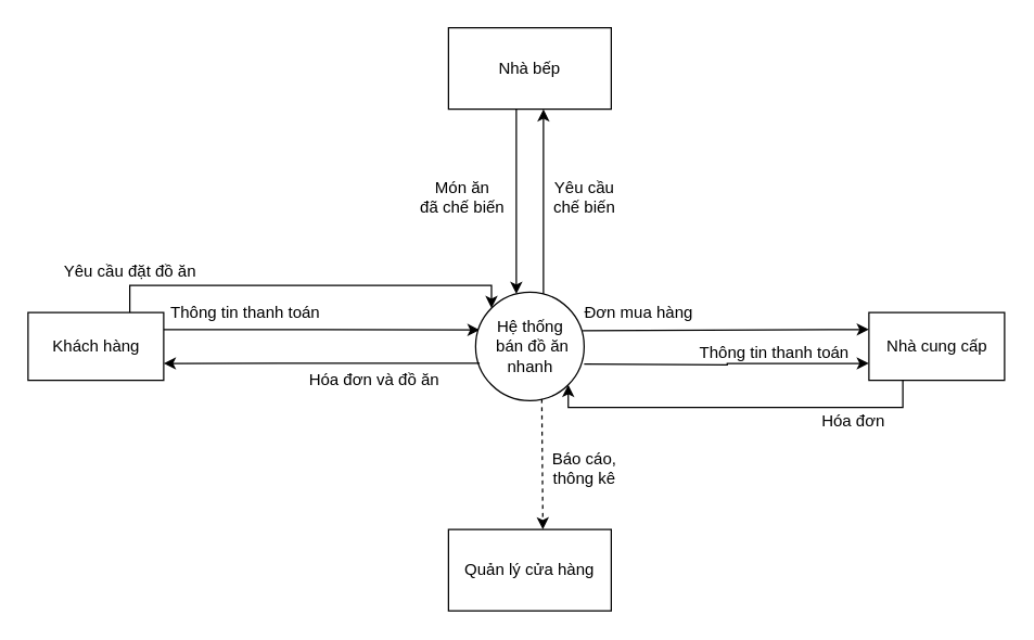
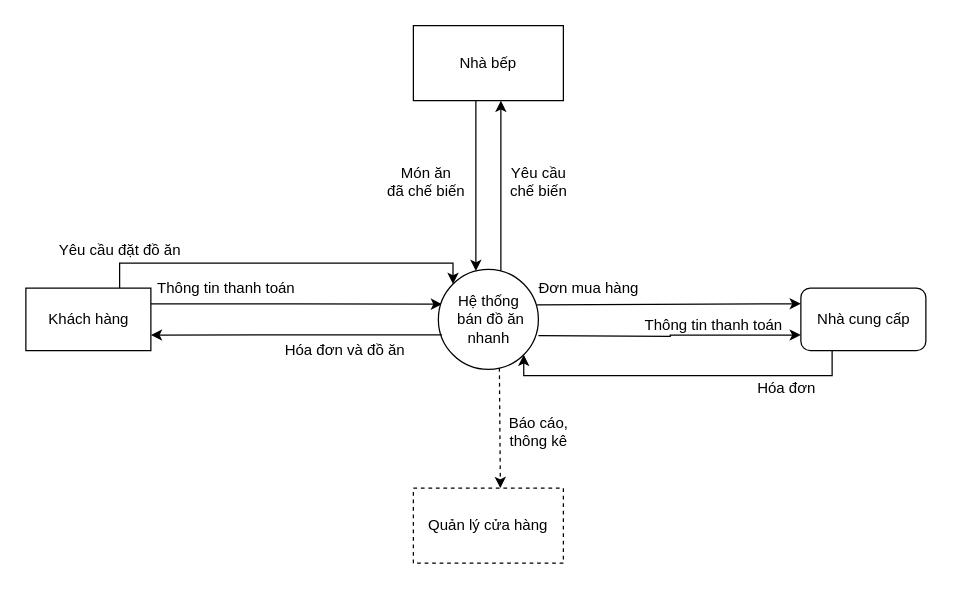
  <mxCell id="0" />
  <mxCell id="1" parent="0" />
  <mxCell id="2" style="edgeStyle=orthogonalEdgeStyle;rounded=0;orthogonalLoop=1;jettySize=auto;html=1;exitX=1;exitY=0.25;exitDx=0;exitDy=0;entryX=0.037;entryY=0.348;entryDx=0;entryDy=0;entryPerimeter=0;fontFamily=Helvetica;" parent="1" source="4" target="7" edge="1"><mxGeometry relative="1" as="geometry" /></mxCell>
  <mxCell id="3" style="edgeStyle=orthogonalEdgeStyle;rounded=0;orthogonalLoop=1;jettySize=auto;html=1;exitX=0.75;exitY=0;exitDx=0;exitDy=0;entryX=0;entryY=0;entryDx=0;entryDy=0;fontFamily=Helvetica;" parent="1" source="4" target="7" edge="1"><mxGeometry relative="1" as="geometry"><Array as="points"><mxPoint x="95" y="210" /><mxPoint x="362" y="210" /><mxPoint x="362" y="227" /></Array></mxGeometry></mxCell>
  <mxCell id="4" value="Khách hàng" style="html=1;dashed=0;whitespace=wrap;fontFamily=Helvetica;" parent="1" vertex="1"><mxGeometry x="20" y="230" width="100" height="50" as="geometry" /></mxCell>
  <mxCell id="5" style="edgeStyle=orthogonalEdgeStyle;rounded=0;orthogonalLoop=1;jettySize=auto;html=1;exitX=0.25;exitY=1;exitDx=0;exitDy=0;fontFamily=Helvetica;entryX=1;entryY=1;entryDx=0;entryDy=0;" parent="1" source="9" target="7" edge="1"><mxGeometry relative="1" as="geometry"><mxPoint x="400" y="290" as="targetPoint" /><Array as="points"><mxPoint x="665" y="300" /><mxPoint x="418" y="300" /></Array></mxGeometry></mxCell>
  <mxCell id="6" style="edgeStyle=orthogonalEdgeStyle;curved=1;rounded=0;orthogonalLoop=1;jettySize=auto;html=1;fontFamily=Helvetica;" parent="1" source="7" target="22" edge="1"><mxGeometry relative="1" as="geometry"><Array as="points"><mxPoint x="400" y="170" /><mxPoint x="400" y="170" /></Array></mxGeometry></mxCell>
  <mxCell id="7" value="&lt;font&gt;Hệ thống&lt;br&gt;&amp;nbsp;bán đồ ăn &lt;br&gt;nhanh&lt;/font&gt;" style="shape=ellipse;html=1;dashed=0;whitespace=wrap;perimeter=ellipsePerimeter;fontFamily=Helvetica;" parent="1" vertex="1"><mxGeometry x="350" y="215" width="80" height="80" as="geometry" /></mxCell>
  <mxCell id="8" style="edgeStyle=orthogonalEdgeStyle;rounded=0;orthogonalLoop=1;jettySize=auto;html=1;fontFamily=Helvetica;entryX=0;entryY=0.75;entryDx=0;entryDy=0;" parent="1" target="9" edge="1"><mxGeometry relative="1" as="geometry"><mxPoint x="430" y="268" as="sourcePoint" /><mxPoint x="620" y="290" as="targetPoint" /></mxGeometry></mxCell>
- <mxCell id="9" value="Nhà cung cấp" style="html=1;dashed=0;whitespace=wrap;fontFamily=Helvetica;" parent="1" vertex="1"><mxGeometry x="640" y="230" width="100" height="50" as="geometry" /></mxCell>
+ <mxCell id="9" value="Nhà cung cấp" style="html=1;dashed=0;whitespace=wrap;fontFamily=Helvetica;rounded=1;" parent="1" vertex="1"><mxGeometry x="640" y="230" width="100" height="50" as="geometry" /></mxCell>
  <mxCell id="10" value="" style="endArrow=classic;html=1;rounded=0;fontFamily=Helvetica;exitX=0.987;exitY=0.356;exitDx=0;exitDy=0;exitPerimeter=0;entryX=0;entryY=0.25;entryDx=0;entryDy=0;" parent="1" source="7" target="9" edge="1"><mxGeometry width="50" height="50" relative="1" as="geometry"><mxPoint x="340" y="280" as="sourcePoint" /><mxPoint x="390" y="230" as="targetPoint" /></mxGeometry></mxCell>
  <mxCell id="11" value="Đơn mua hàng" style="text;html=1;align=center;verticalAlign=middle;resizable=0;points=[];autosize=1;strokeColor=none;fillColor=none;fontFamily=Helvetica;" parent="1" vertex="1"><mxGeometry x="420" y="220" width="100" height="20" as="geometry" /></mxCell>
  <mxCell id="12" value="" style="endArrow=classic;html=1;rounded=0;fontFamily=Helvetica;exitX=0.037;exitY=0.656;exitDx=0;exitDy=0;exitPerimeter=0;entryX=1;entryY=0.75;entryDx=0;entryDy=0;" parent="1" source="7" target="4" edge="1"><mxGeometry width="50" height="50" relative="1" as="geometry"><mxPoint x="340" y="270" as="sourcePoint" /><mxPoint x="390" y="220" as="targetPoint" /></mxGeometry></mxCell>
  <mxCell id="13" value="Hóa đơn và đồ ăn" style="text;html=1;align=center;verticalAlign=middle;resizable=0;points=[];autosize=1;strokeColor=none;fillColor=none;fontFamily=Helvetica;" parent="1" vertex="1"><mxGeometry x="220" y="270" width="110" height="20" as="geometry" /></mxCell>
  <mxCell id="14" value="Thông tin thanh toán" style="text;html=1;align=center;verticalAlign=middle;resizable=0;points=[];autosize=1;strokeColor=none;fillColor=none;fontFamily=Helvetica;" parent="1" vertex="1"><mxGeometry x="115" y="220" width="130" height="20" as="geometry" /></mxCell>
  <mxCell id="15" value="Hóa đơn&amp;nbsp;" style="text;html=1;align=center;verticalAlign=middle;resizable=0;points=[];autosize=1;strokeColor=none;fillColor=none;fontFamily=Helvetica;" parent="1" vertex="1"><mxGeometry x="595" y="300" width="70" height="20" as="geometry" /></mxCell>
  <mxCell id="16" value="Thông tin thanh toán" style="text;html=1;align=center;verticalAlign=middle;resizable=0;points=[];autosize=1;strokeColor=none;fillColor=none;fontFamily=Helvetica;" parent="1" vertex="1"><mxGeometry x="505" y="250" width="130" height="20" as="geometry" /></mxCell>
- <mxCell id="17" value="Quản lý cửa hàng" style="rounded=0;whiteSpace=wrap;html=1;fontFamily=Helvetica;" parent="1" vertex="1"><mxGeometry x="330" y="390" width="120" height="60" as="geometry" /></mxCell>
+ <mxCell id="17" value="Quản lý cửa hàng" style="rounded=0;whiteSpace=wrap;html=1;fontFamily=Helvetica;dashed=1;" parent="1" vertex="1"><mxGeometry x="330" y="390" width="120" height="60" as="geometry" /></mxCell>
  <mxCell id="18" value="" style="endArrow=classic;html=1;rounded=0;exitX=0.61;exitY=0.985;exitDx=0;exitDy=0;exitPerimeter=0;entryX=0.58;entryY=0;entryDx=0;entryDy=0;entryPerimeter=0;fontFamily=Helvetica;dashed=1;" parent="1" source="7" target="17" edge="1"><mxGeometry width="50" height="50" relative="1" as="geometry"><mxPoint x="440" y="290" as="sourcePoint" /><mxPoint x="490" y="240" as="targetPoint" /></mxGeometry></mxCell>
  <mxCell id="19" value="&lt;font&gt;Báo cáo,&lt;br&gt;thông kê&lt;br&gt;&lt;/font&gt;" style="text;html=1;align=center;verticalAlign=middle;resizable=0;points=[];autosize=1;strokeColor=none;fillColor=none;fontFamily=Helvetica;" parent="1" vertex="1"><mxGeometry x="400" y="330" width="60" height="30" as="geometry" /></mxCell>
  <mxCell id="20" value="Yêu cầu đặt đồ ăn" style="text;html=1;align=center;verticalAlign=middle;resizable=0;points=[];autosize=1;strokeColor=none;fillColor=none;fontFamily=Helvetica;" parent="1" vertex="1"><mxGeometry x="40" y="190" width="110" height="20" as="geometry" /></mxCell>
  <mxCell id="21" style="edgeStyle=orthogonalEdgeStyle;rounded=0;orthogonalLoop=1;jettySize=auto;html=1;fontFamily=Helvetica;" parent="1" source="22" target="7" edge="1"><mxGeometry relative="1" as="geometry"><Array as="points"><mxPoint x="380" y="160" /><mxPoint x="380" y="160" /></Array></mxGeometry></mxCell>
  <mxCell id="22" value="Nhà bếp" style="rounded=0;whiteSpace=wrap;html=1;fontFamily=Helvetica;" parent="1" vertex="1"><mxGeometry x="330" y="20" width="120" height="60" as="geometry" /></mxCell>
  <mxCell id="23" value="Yêu cầu&lt;br&gt;chế biến" style="text;html=1;align=center;verticalAlign=middle;resizable=0;points=[];autosize=1;strokeColor=none;fillColor=none;fontFamily=Helvetica;rotation=0;" parent="1" vertex="1"><mxGeometry x="400" y="130" width="60" height="30" as="geometry" /></mxCell>
  <mxCell id="24" value="Món ăn&lt;br&gt;đã chế biến" style="text;html=1;align=center;verticalAlign=middle;resizable=0;points=[];autosize=1;strokeColor=none;fillColor=none;fontFamily=Helvetica;rotation=0;" parent="1" vertex="1"><mxGeometry x="300" y="130" width="80" height="30" as="geometry" /></mxCell>
